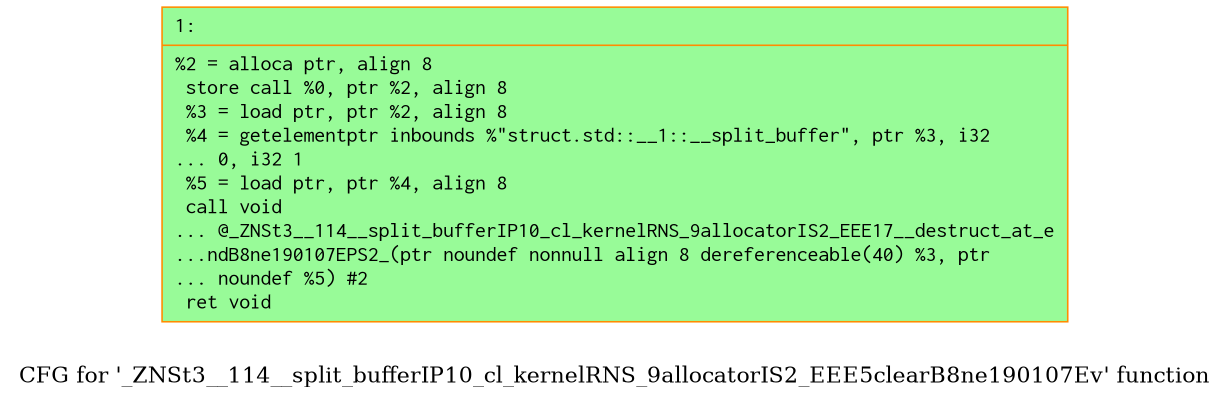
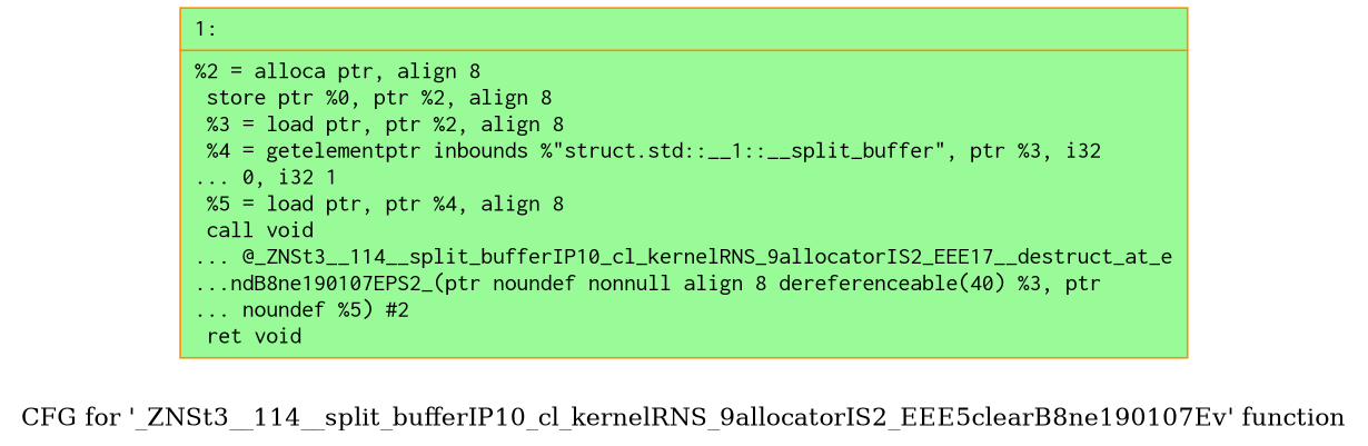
  digraph {
    label="CFG for '_ZNSt3__114__split_bufferIP10_cl_kernelRNS_9allocatorIS2_EEE5clearB8ne190107Ev' function"
-   n1 [color=darkorange fillcolor=palegreen fontname=Courier label="{1:\l|  %2 = alloca ptr, align 8\l  store call %0, ptr %2, align 8\l  %3 = load ptr, ptr %2, align 8\l  %4 = getelementptr inbounds %\"struct.std::__1::__split_buffer\", ptr %3, i32\l... 0, i32 1\l  %5 = load ptr, ptr %4, align 8\l  call void\l... @_ZNSt3__114__split_bufferIP10_cl_kernelRNS_9allocatorIS2_EEE17__destruct_at_e\l...ndB8ne190107EPS2_(ptr noundef nonnull align 8 dereferenceable(40) %3, ptr\l... noundef %5) #2\l  ret void\l}" shape=record style=filled]
+   n1 [color=darkorange fillcolor=palegreen fontname=Courier label="{1:\l|  %2 = alloca ptr, align 8\l  store ptr %0, ptr %2, align 8\l  %3 = load ptr, ptr %2, align 8\l  %4 = getelementptr inbounds %\"struct.std::__1::__split_buffer\", ptr %3, i32\l... 0, i32 1\l  %5 = load ptr, ptr %4, align 8\l  call void\l... @_ZNSt3__114__split_bufferIP10_cl_kernelRNS_9allocatorIS2_EEE17__destruct_at_e\l...ndB8ne190107EPS2_(ptr noundef nonnull align 8 dereferenceable(40) %3, ptr\l... noundef %5) #2\l  ret void\l}" shape=record style=filled]
  }
